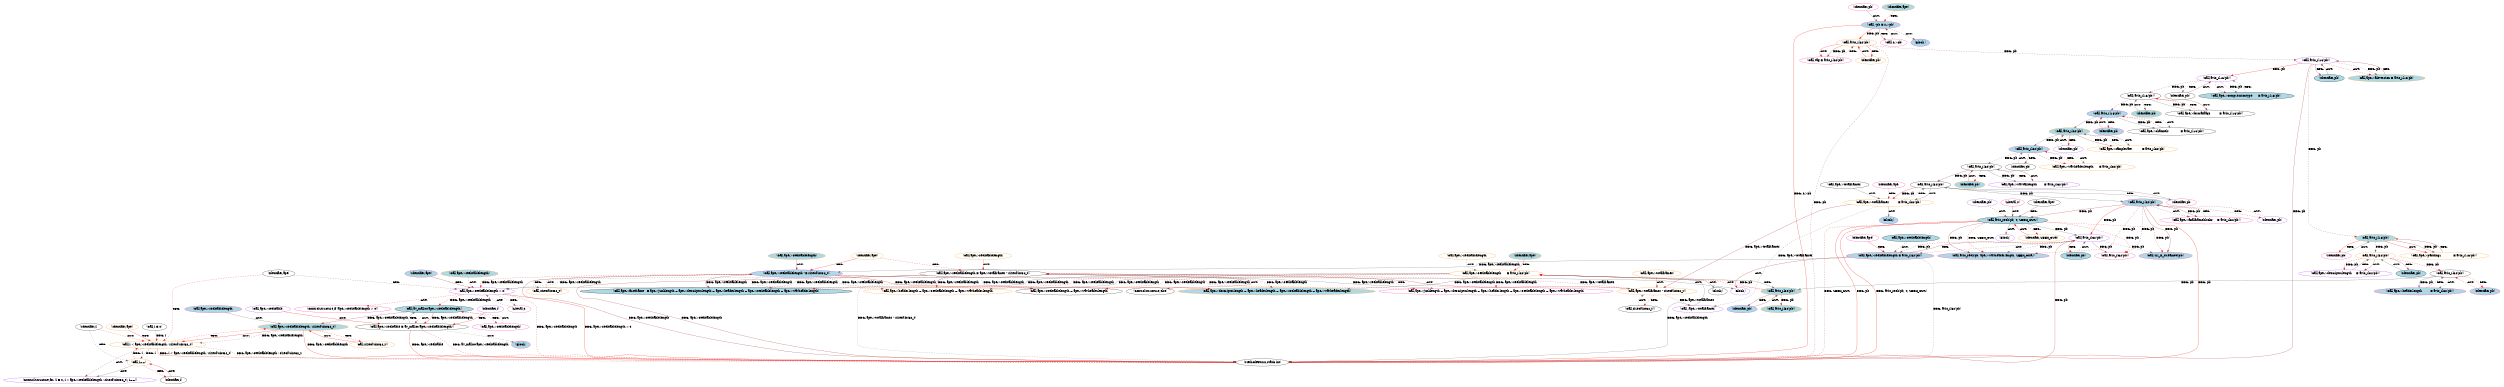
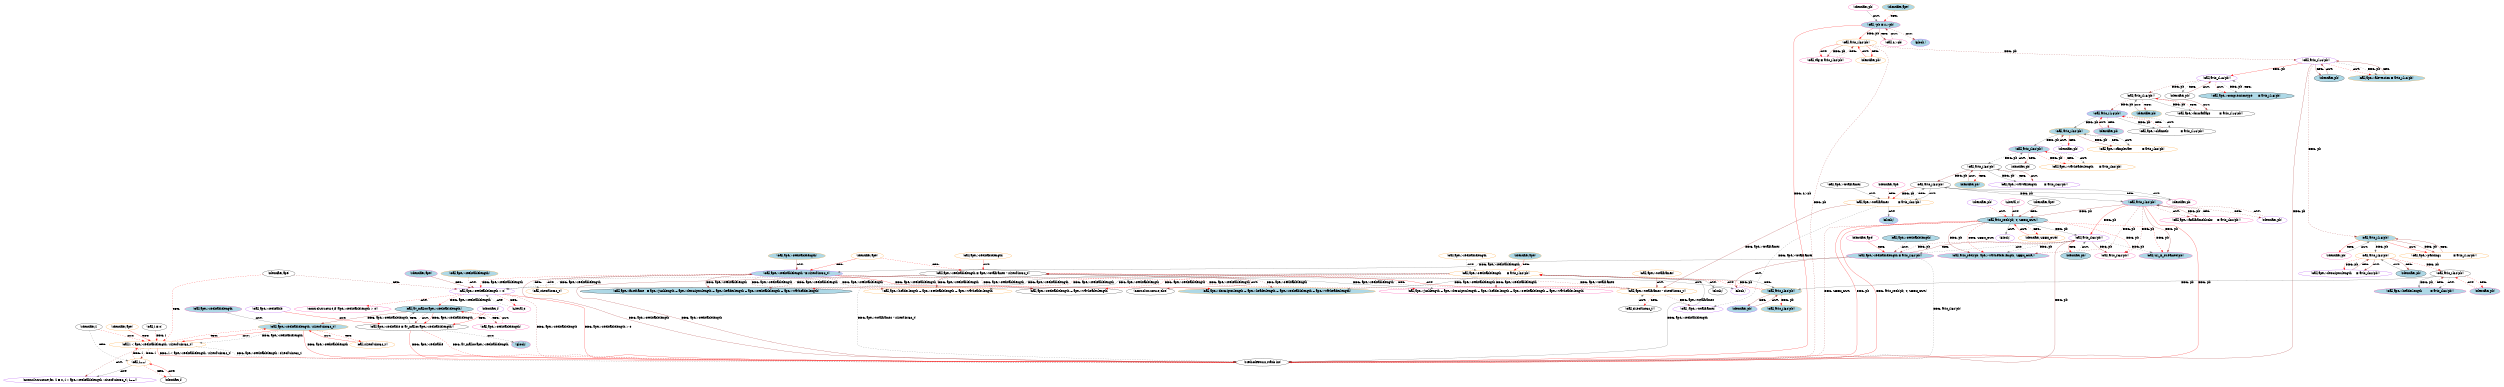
  digraph {
    node [color=darkorange fillcolor=white style=filled]
    edge [color=brown style=dashed]
    n1 [color=black fillcolor=lightblue label="(Call,av_malloc(ape->seektablelength))"]
    n2 [color=black label="(Call,ape->seektable = av_malloc(ape->seektablelength))"]
    n3 [fillcolor=lightblue label="(Call,ape->seektablelength / sizeof(uint32_t))"]
    n4 [color=deeppink label="(Call,ape->seektablelength)"]
    n5 [color=black label="(MethodReturn,static int)"]
    n6 [color=deeppink fillcolor=lightblue label="(Block,)"]
    n7 [label="(Call,i < ape->seektablelength / sizeof(uint32_t))"]
    n8 [label="(Call,sizeof(uint32_t))"]
    n9 [color=purple label="(Call,ape->seektablelength > 0)"]
    n10 [color=deeppink label="(Literal,0)"]
    n11 [color=deeppink label="(ControlStructure,if (ape->seektablelength > 0))"]
    n12 [color=purple fillcolor=lightblue label="(Call,ape->seektablelength *= sizeof(int32_t))"]
    n13 [color=black fillcolor=lightblue label="(Call,ape->firstframe   = ape->junklength + ape->descriptorlength + ape->headerlength + ape->seektablelength + ape->wavheaderlength)"]
    n14 [color=black label="(Call,ape->seektablelength + ape->wavheaderlength)"]
    n15 [label="(Call,sizeof(int32_t))"]
    n16 [color=purple label="(Block,)"]
    n17 [color=deeppink label="(Call,ape->junklength + ape->descriptorlength + ape->headerlength + ape->seektablelength + ape->wavheaderlength)"]
    n18 [label="(Call,ape->headerlength + ape->seektablelength + ape->wavheaderlength)"]
    n19 [fillcolor=lightblue label="(Call,ape->descriptorlength + ape->headerlength + ape->seektablelength + ape->wavheaderlength)"]
    n20 [color=deeppink fillcolor=lightblue label="(Call,ape->seektablelength = avio_rl32(pb))"]
    n21 [color=purple label="(Call,avio_rl32(pb))"]
    n22 [color=deeppink label="(Call,avio_rl32(pb))"]
    n23 [color=black fillcolor=lightblue label="(Identifier,pb)"]
    n24 [color=deeppink fillcolor=lightblue label="(Call,url_is_streamed(pb))"]
    n25 [color=deeppink fillcolor=lightblue label="(Call,avio_seek(pb, ape->wavheaderlength, SEEK_CUR))"]
    n26 [color=deeppink fillcolor=lightblue label="(Call,avio_rl32(pb))"]
    n27 [color=black fillcolor=lightblue label="(Call,avio_seek(pb, 4, SEEK_CUR))"]
    n28 [color=purple label="(Identifier,pb)"]
    n29 [color=deeppink label="(Call,ape->finalframeblocks     = avio_rl32(pb))"]
    n30 [label="(Identifier,SEEK_CUR)"]
    n31 [color=purple label="(Block,)"]
    n32 [color=black label="(Call,avio_rl32(pb))"]
    n33 [label="(Call,ape->totalframes          = avio_rl32(pb))"]
    n34 [color=deeppink label="(Identifier,pb)"]
    n35 [label="(Call,ape->totalframes * sizeof(int32_t))"]
    n36 [color=purple label="(Call,!ape->totalframes)"]
    n37 [color=purple fillcolor=lightblue label="(Block,)"]
    n38 [color=black label="(Call,avio_rl32(pb))"]
    n39 [color=purple label="(Call,ape->wavtaillength        = avio_rl32(pb))"]
    n40 [fillcolor=lightblue label="(Identifier,pb)"]
    n41 [color=deeppink fillcolor=lightblue label="(Call,avio_rl32(pb))"]
    n42 [label="(Call,ape->wavheaderlength      = avio_rl32(pb))"]
    n43 [color=black label="(Identifier,pb)"]
    n44 [fillcolor=lightblue label="(Call,avio_rl32(pb))"]
    n45 [label="(Call,ape->samplerate           = avio_rl32(pb))"]
    n46 [color=purple label="(Identifier,pb)"]
    n47 [color=purple fillcolor=lightblue label="(Call,avio_rl16(pb))"]
    n48 [color=black label="(Call,ape->channels             = avio_rl16(pb))"]
    n49 [color=deeppink fillcolor=lightblue label="(Identifier,pb)"]
    n50 [color=black label="(Call,avio_rl16(pb))"]
    n51 [color=black label="(Call,ape->formatflags          = avio_rl16(pb))"]
    n52 [fillcolor=lightblue label="(Identifier,pb)"]
    n53 [color=purple label="(Call,avio_rl16(pb))"]
    n54 [color=black label="(Identifier,pb)"]
    n55 [color=black fillcolor=lightblue label="(Call,ape->compressiontype      = avio_rl16(pb))"]
    n56 [color=purple label="(Call,avio_rl16(pb))"]
    n57 [fillcolor=lightblue label="(Call,avio_rl16(pb))"]
    n58 [color=black fillcolor=lightblue label="(Identifier,pb)"]
    n59 [fillcolor=lightblue label="(Call,ape->fileversion = avio_rl16(pb))"]
    n60 [label="(Call,avio_rl32(pb))"]
    n61 [label="(Call,ape->padding1             = avio_rl16(pb))"]
    n62 [color=deeppink label="(Identifier,pb)"]
    n63 [label="(Call,avio_rl32(pb))"]
    n64 [label="(Identifier,pb)"]
    n65 [color=deeppink label="(Call,tag = avio_rl32(pb))"]
    n66 [color=deeppink fillcolor=lightblue label="(Call,*pb = s->pb)"]
    n67 [color=deeppink label="(Call,s->pb)"]
    n68 [color=purple fillcolor=lightblue label="(Block,)"]
    n69 [color=black label="(Call,ape->seektablelength = ape->totalframes * sizeof(int32_t))"]
    n70 [color=black label="(ControlStructure,else)"]
    n71 [color=black label="(Call,sizeof(int32_t))"]
    n72 [label="(Call,ape->seektablelength      = avio_rl32(pb))"]
    n73 [fillcolor=lightblue label="(Call,avio_rl32(pb))"]
    n74 [color=black label="(Block,)"]
    n75 [color=purple fillcolor=lightblue label="(Identifier,pb)"]
    n76 [fillcolor=lightblue label="(Call,avio_rl32(pb))"]
    n77 [color=black label="(Call,avio_rl32(pb))"]
    n78 [color=deeppink fillcolor=lightblue label="(Identifier,pb)"]
    n79 [color=deeppink fillcolor=lightblue label="(Call,ape->headerlength         = avio_rl32(pb))"]
    n80 [color=black fillcolor=lightblue label="(Identifier,pb)"]
    n81 [color=purple label="(Call,ape->descriptorlength     = avio_rl32(pb))"]
    n82 [label="(Call,i++)"]
    n83 [color=purple label="(ControlStructure,for (i = 0; i < ape->seektablelength / sizeof(uint32_t); i++))"]
    n84 [color=black label="(Identifier,i)"]
    n85 [fillcolor=lightblue label="(Identifier,ape)"]
    n86 [label="(Call,ape->seektablelength)"]
    n87 [color=deeppink fillcolor=lightblue label="(Call,ape->seektablelength)"]
    n88 [color=deeppink label="(Identifier,pb)"]
    n89 [color=deeppink label="(Literal,4)"]
    n90 [color=deeppink label="(Identifier,ape)"]
    n91 [color=black label="(Identifier,ape)"]
    n92 [fillcolor=lightblue label="(Identifier,ape)"]
    n93 [color=black label="(Identifier,ape)"]
    n94 [fillcolor=lightblue label="(Call,ape->seektablelength)"]
    n95 [label="(Identifier,ape)"]
    n96 [fillcolor=lightblue label="(Call,ape->seektablelength)"]
    n97 [color=purple label="(Identifier,pb)"]
    n98 [color=purple label="(Identifier,i)"]
    n99 [color=black label="(Call,ape->totalframes)"]
    n100 [color=deeppink fillcolor=lightblue label="(Identifier,ape)"]
    n101 [color=black fillcolor=lightblue label="(Call,ape->seektablelength)"]
    n102 [label="(Identifier,ape)"]
    n103 [label="(Call,ape->totalframes)"]
    n104 [color=black label="(Call,i = 0)"]
    n105 [color=black label="(Identifier,i)"]
    n106 [color=purple label="(Call,ape->seektable)"]
    n107 [label="(Call,ape->seektablelength)"]
    n108 [color=deeppink label="(Identifier,ape)"]
    n1 -> n2 [label="AST: "]
    n1 -> n2 [color=red label="DDG: ape->seektablelength" style=solid]
    n1 -> n3 [label="DDG: ape->seektablelength" style=solid]
    n1 -> n4 [label="CFG: "]
    n2 -> n1 [color=gray40 label="CFG: " style=solid]
    n2 -> n5 [color=red label="DDG: av_malloc(ape->seektablelength)"]
    n2 -> n5 [color=red label="DDG: ape->seektable" style=solid]
    n2 -> n6 [color=gray40 label="AST: "]
    n3 -> n5 [color=red label="DDG: ape->seektablelength" style=solid]
    n3 -> n7 [color=red label="AST: " style=solid]
    n3 -> n7 [color=gray40 label="DDG: ape->seektablelength"]
    n3 -> n8 [color=red label="CFG: "]
    n4 -> n1 [color=red label="AST: "]
    n7 -> n3 [color=red label="CFG: "]
    n7 -> n5 [color=gray40 label="DDG: ape->seektablelength / sizeof(uint32_t)"]
    n7 -> n5 [color=red label="DDG: i < ape->seektablelength / sizeof(uint32_t)" style=solid]
    n7 -> n82 [label="DDG: i"]
    n7 -> n83 [label="AST: "]
    n8 -> n3 [color=red label="AST: " style=solid]
    n9 -> n1 [color=red label="DDG: ape->seektablelength"]
    n9 -> n5 [label="DDG: ape->seektablelength"]
    n9 -> n5 [color=red label="DDG: ape->seektablelength > 0" style=solid]
-   n9 -> n10 [color=gray40 label="CFG: "]
+   n9 -> n10 [color=red label="CFG: "]
    n9 -> n11 [color=red label="AST: "]
    n10 -> n9 [color=gray40 label="AST: "]
    n12 -> n5 [label="DDG: ape->seektablelength" style=solid]
    n12 -> n9 [color=red label="DDG: ape->seektablelength"]
    n12 -> n13 [label="DDG: ape->seektablelength" style=solid]
    n12 -> n14 [label="DDG: ape->seektablelength"]
    n12 -> n15 [color=gray40 label="CFG: "]
    n12 -> n16 [color=gray40 label="AST: " style=solid]
    n12 -> n17 [color=red label="DDG: ape->seektablelength"]
    n12 -> n18 [label="DDG: ape->seektablelength"]
    n12 -> n19 [color=red label="DDG: ape->seektablelength" style=solid]
    n15 -> n12 [label="AST: "]
    n20 -> n5 [color=gray40 label="DDG: avio_rl32(pb)"]
    n20 -> n12 [color=gray40 label="DDG: ape->seektablelength" style=solid]
    n20 -> n16 [label="AST: " style=solid]
    n20 -> n21 [label="CFG: " style=solid]
    n21 -> n5 [label="DDG: pb" style=solid]
    n21 -> n20 [color=gray40 label="AST: "]
    n21 -> n20 [label="DDG: pb"]
    n21 -> n22 [label="DDG: pb" style=solid]
    n21 -> n23 [color=red label="CFG: " style=solid]
    n21 -> n24 [color=gray40 label="DDG: pb"]
    n21 -> n25 [color=gray40 label="DDG: pb"]
    n23 -> n21 [color=gray40 label="AST: "]
    n26 -> n5 [color=red label="DDG: pb" style=solid]
    n26 -> n21 [color=red label="DDG: pb" style=solid]
    n26 -> n22 [label="DDG: pb"]
    n26 -> n24 [label="DDG: pb" style=solid]
    n26 -> n25 [label="DDG: pb"]
    n26 -> n27 [label="DDG: pb" style=solid]
    n26 -> n28 [label="CFG: "]
    n26 -> n29 [label="AST: "]
    n26 -> n29 [label="DDG: pb" style=solid]
    n27 -> n5 [color=red label="DDG: avio_seek(pb, 4, SEEK_CUR)" style=solid]
    n27 -> n5 [label="DDG: SEEK_CUR"]
    n27 -> n5 [color=red label="DDG: pb" style=solid]
    n27 -> n21 [color=gray40 label="DDG: pb" style=solid]
    n27 -> n22 [color=red label="DDG: pb"]
    n27 -> n24 [color=red label="DDG: pb"]
    n27 -> n25 [label="DDG: pb" style=solid]
    n27 -> n25 [color=red label="DDG: SEEK_CUR"]
    n27 -> n30 [color=red label="CFG: "]
    n27 -> n31 [color=gray40 label="AST: " style=solid]
    n28 -> n26 [label="AST: "]
    n29 -> n26 [color=gray40 label="CFG: "]
    n30 -> n27 [color=red label="AST: " style=solid]
    n32 -> n26 [color=gray40 label="DDG: pb" style=solid]
    n32 -> n33 [color=gray40 label="AST: " style=solid]
    n32 -> n33 [color=red label="DDG: pb" style=solid]
    n32 -> n34 [color=gray40 label="CFG: " style=solid]
    n33 -> n32 [color=gray40 label="CFG: "]
    n33 -> n35 [label="DDG: ape->totalframes" style=solid]
    n33 -> n36 [color=gray40 label="DDG: ape->totalframes"]
    n33 -> n37 [color=gray40 label="AST: " style=solid]
    n34 -> n32 [color=gray40 label="AST: " style=solid]
    n35 -> n36 [label="DDG: ape->totalframes"]
    n35 -> n69 [color=red label="AST: " style=solid]
    n35 -> n69 [label="DDG: ape->totalframes"]
    n35 -> n71 [color=red label="CFG: "]
    n38 -> n32 [label="DDG: pb" style=solid]
    n38 -> n39 [label="AST: " style=solid]
    n38 -> n39 [color=gray40 label="DDG: pb" style=solid]
    n38 -> n40 [color=red label="CFG: "]
    n39 -> n38 [color=gray40 label="CFG: "]
    n40 -> n38 [label="AST: " style=solid]
    n41 -> n38 [color=gray40 label="DDG: pb"]
    n41 -> n42 [color=gray40 label="AST: "]
    n41 -> n42 [color=red label="DDG: pb"]
    n41 -> n43 [label="CFG: " style=solid]
    n42 -> n41 [color=red label="CFG: "]
    n43 -> n41 [color=gray40 label="AST: "]
    n44 -> n41 [color=gray40 label="DDG: pb" style=solid]
    n44 -> n45 [color=gray40 label="AST: " style=solid]
    n44 -> n45 [label="DDG: pb" style=solid]
    n44 -> n46 [color=red label="CFG: " style=solid]
    n45 -> n44 [color=gray40 label="CFG: "]
    n46 -> n44 [label="AST: "]
    n47 -> n44 [color=gray40 label="DDG: pb" style=solid]
    n47 -> n48 [color=gray40 label="AST: "]
    n47 -> n48 [color=gray40 label="DDG: pb" style=solid]
    n47 -> n49 [label="CFG: "]
    n48 -> n47 [color=red label="CFG: "]
    n49 -> n47 [color=red label="AST: " style=solid]
    n50 -> n47 [label="DDG: pb"]
    n50 -> n51 [label="AST: " style=solid]
    n50 -> n51 [color=gray40 label="DDG: pb" style=solid]
    n50 -> n52 [label="CFG: "]
    n51 -> n50 [color=red label="CFG: "]
    n52 -> n50 [color=gray40 label="AST: " style=solid]
    n53 -> n50 [label="DDG: pb"]
    n53 -> n54 [color=gray40 label="CFG: "]
    n53 -> n55 [color=red label="AST: "]
    n53 -> n55 [color=gray40 label="DDG: pb"]
    n54 -> n53 [label="AST: " style=solid]
    n55 -> n53 [color=gray40 label="CFG: "]
    n56 -> n5 [label="DDG: pb" style=solid]
    n56 -> n53 [color=red label="DDG: pb" style=solid]
    n56 -> n57 [label="DDG: pb"]
    n56 -> n58 [label="CFG: " style=solid]
    n56 -> n59 [color=red label="AST: "]
    n56 -> n59 [color=gray40 label="DDG: pb"]
    n57 -> n60 [color=gray40 label="DDG: pb"]
    n57 -> n61 [color=red label="AST: " style=solid]
    n57 -> n61 [label="DDG: pb" style=solid]
    n57 -> n62 [color=red label="CFG: " style=solid]
    n58 -> n56 [label="AST: " style=solid]
    n59 -> n56 [label="CFG: " style=solid]
    n60 -> n77 [color=red label="DDG: pb"]
    n60 -> n80 [label="CFG: " style=solid]
    n60 -> n81 [label="AST: " style=solid]
    n60 -> n81 [color=red label="DDG: pb"]
    n61 -> n57 [label="CFG: " style=solid]
    n62 -> n57 [color=gray40 label="AST: " style=solid]
    n63 -> n5 [label="DDG: pb"]
    n63 -> n56 [label="DDG: pb"]
    n63 -> n64 [color=red label="CFG: " style=solid]
    n63 -> n65 [color=red label="AST: " style=solid]
    n63 -> n65 [label="DDG: pb" style=solid]
    n64 -> n63 [color=red label="AST: " style=solid]
    n65 -> n63 [label="CFG: "]
    n66 -> n5 [color=red label="DDG: s->pb" style=solid]
    n66 -> n63 [color=red label="DDG: pb" style=solid]
    n66 -> n67 [label="CFG: " style=solid]
    n66 -> n68 [label="AST: "]
    n67 -> n66 [label="AST: "]
    n69 -> n5 [label="DDG: ape->seektablelength" style=solid]
    n69 -> n5 [color=gray40 label="DDG: ape->totalframes * sizeof(int32_t)"]
    n69 -> n9 [color=gray40 label="DDG: ape->seektablelength"]
    n69 -> n13 [label="DDG: ape->seektablelength"]
    n69 -> n14 [label="DDG: ape->seektablelength"]
    n69 -> n17 [color=gray40 label="DDG: ape->seektablelength" style=solid]
    n69 -> n18 [label="DDG: ape->seektablelength" style=solid]
    n69 -> n19 [label="DDG: ape->seektablelength"]
    n69 -> n35 [color=gray40 label="CFG: "]
    n69 -> n70 [label="AST: " style=solid]
    n71 -> n35 [color=gray40 label="AST: "]
    n72 -> n5 [color=gray40 label="DDG: ape->seektablelength" style=solid]
    n72 -> n9 [color=gray40 label="DDG: ape->seektablelength" style=solid]
    n72 -> n13 [color=red label="DDG: ape->seektablelength"]
    n72 -> n14 [color=red label="DDG: ape->seektablelength"]
    n72 -> n17 [label="DDG: ape->seektablelength"]
    n72 -> n18 [color=gray40 label="DDG: ape->seektablelength" style=solid]
    n72 -> n19 [color=gray40 label="DDG: ape->seektablelength" style=solid]
    n72 -> n73 [color=gray40 label="CFG: " style=solid]
    n72 -> n74 [color=gray40 label="AST: " style=solid]
    n73 -> n72 [color=red label="AST: "]
    n73 -> n72 [color=red label="DDG: pb"]
    n73 -> n75 [label="CFG: " style=solid]
    n73 -> n76 [color=red label="DDG: pb"]
    n75 -> n73 [label="AST: " style=solid]
    n77 -> n73 [color=gray40 label="DDG: pb" style=solid]
    n77 -> n78 [color=red label="CFG: "]
    n77 -> n79 [color=gray40 label="AST: "]
    n77 -> n79 [color=gray40 label="DDG: pb" style=solid]
    n78 -> n77 [color=red label="AST: "]
    n79 -> n77 [label="CFG: "]
    n80 -> n60 [color=gray40 label="AST: " style=solid]
    n81 -> n60 [label="CFG: " style=solid]
    n82 -> n7 [color=red label="DDG: i"]
    n82 -> n83 [color=gray40 label="AST: " style=solid]
    n82 -> n84 [color=red label="CFG: "]
    n84 -> n82 [color=red label="AST: " style=solid]
    n85 -> n72 [color=red label="CFG: " style=solid]
    n86 -> n72 [color=gray40 label="AST: "]
    n87 -> n3 [color=gray40 label="AST: " style=solid]
    n88 -> n66 [color=gray40 label="AST: " style=solid]
    n89 -> n27 [label="AST: " style=solid]
    n90 -> n20 [color=red label="CFG: " style=solid]
    n91 -> n7 [color=red label="CFG: "]
    n91 -> n9 [label="CFG: "]
    n92 -> n66 [color=red label="CFG: "]
    n93 -> n27 [label="CFG: " style=solid]
    n94 -> n9 [label="AST: "]
    n95 -> n7 [color=red label="CFG: " style=solid]
    n96 -> n12 [label="AST: " style=solid]
    n97 -> n27 [color=red label="AST: "]
    n98 -> n2 [color=red label="CFG: " style=solid]
    n99 -> n33 [color=gray40 label="AST: " style=solid]
    n100 -> n9 [label="CFG: " style=solid]
    n101 -> n20 [label="AST: "]
    n102 -> n12 [color=red label="CFG: " style=solid]
    n102 -> n69 [color=red label="CFG: "]
    n103 -> n35 [label="AST: " style=solid]
    n104 -> n7 [color=red label="DDG: i"]
    n105 -> n7 [color=red label="AST: "]
    n105 -> n82 [color=gray40 label="CFG: "]
    n106 -> n2 [color=red label="AST: " style=solid]
    n107 -> n69 [color=red label="AST: " style=solid]
    n108 -> n33 [label="CFG: "]
  }
